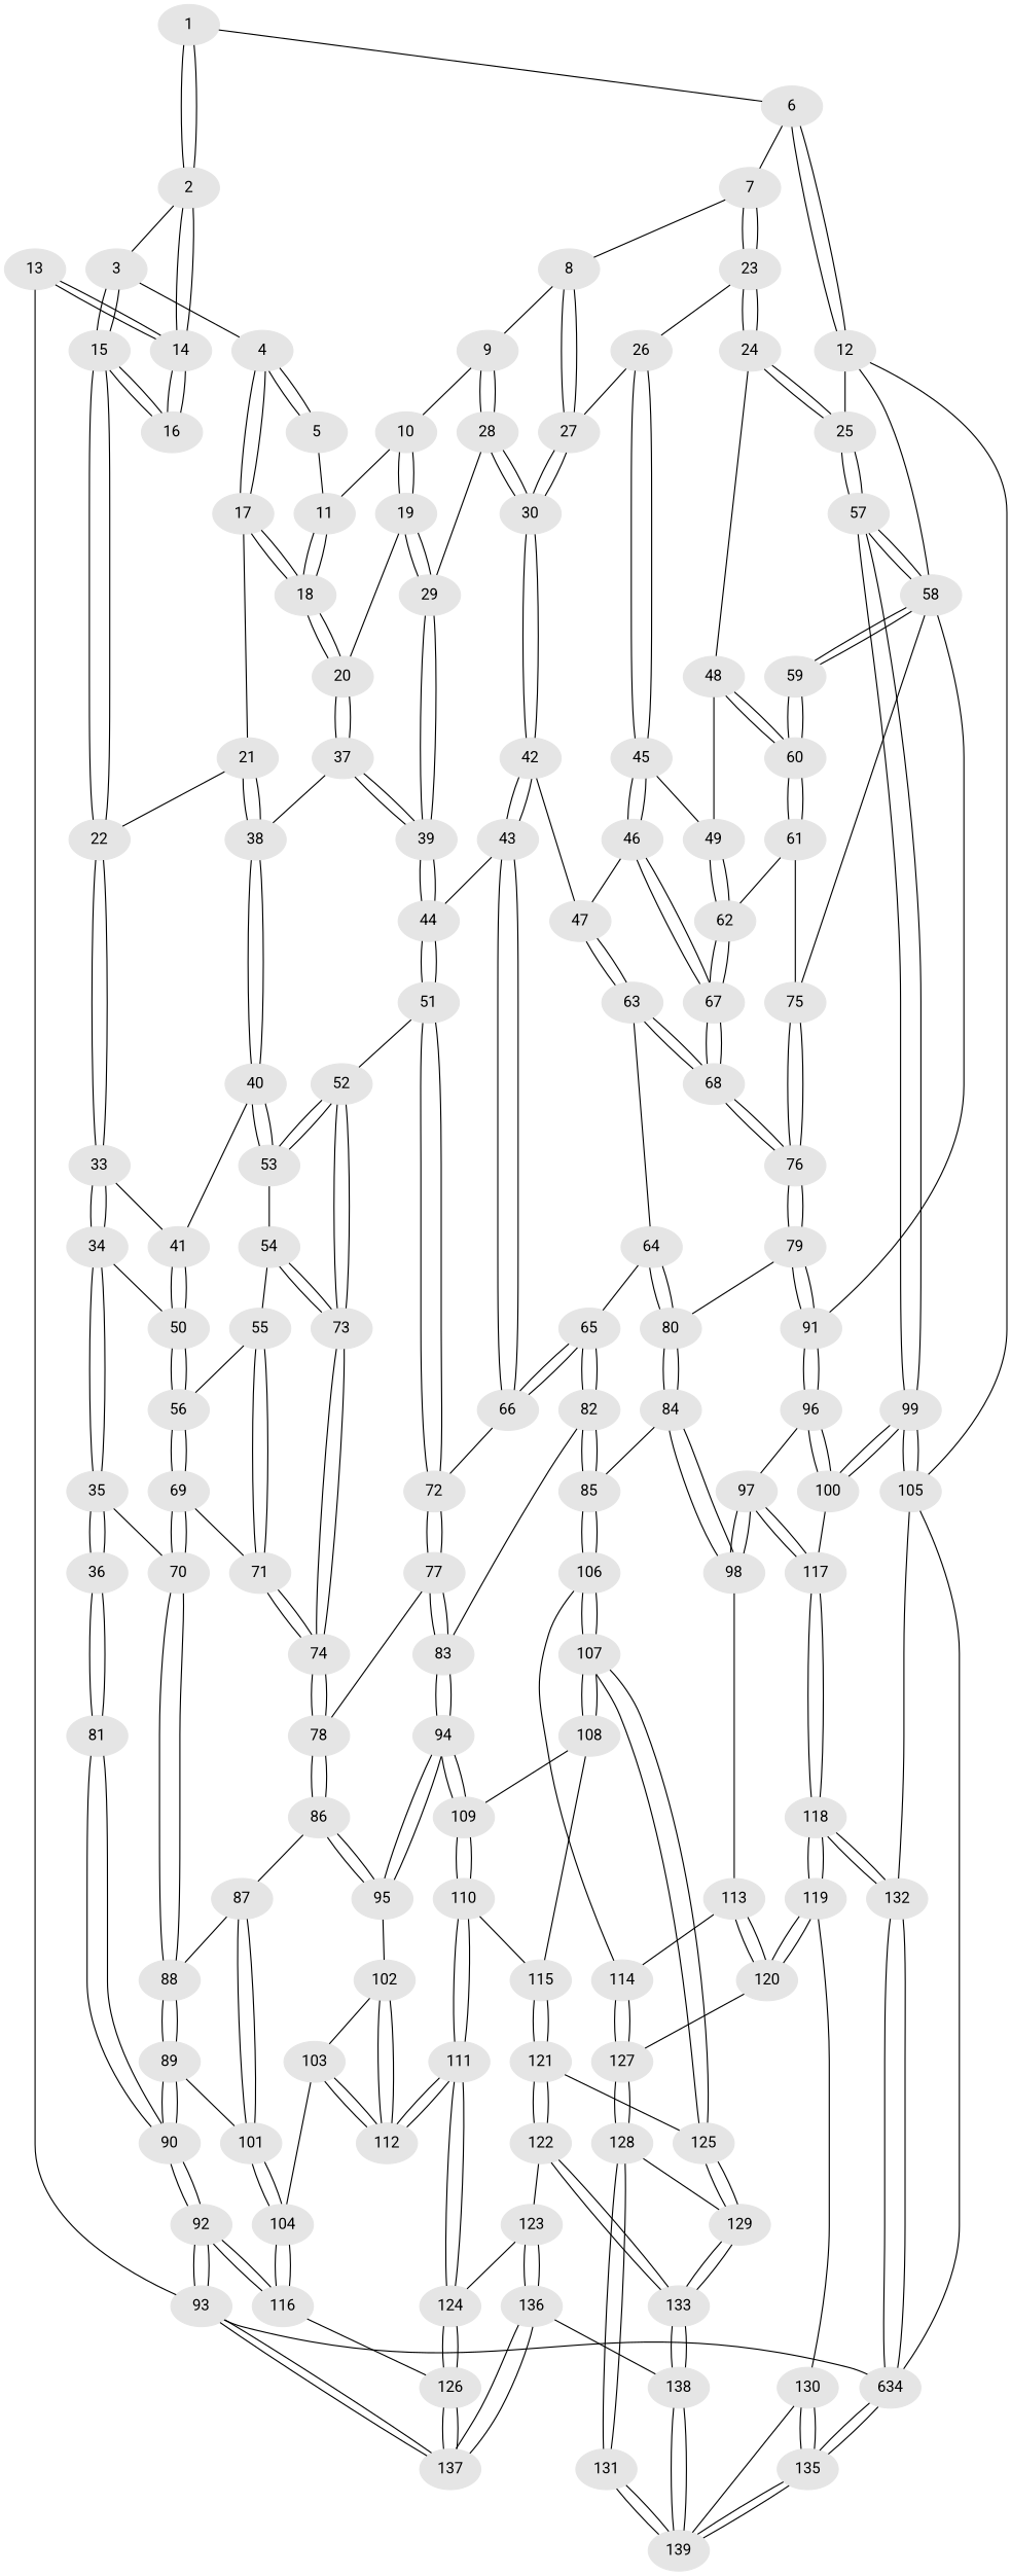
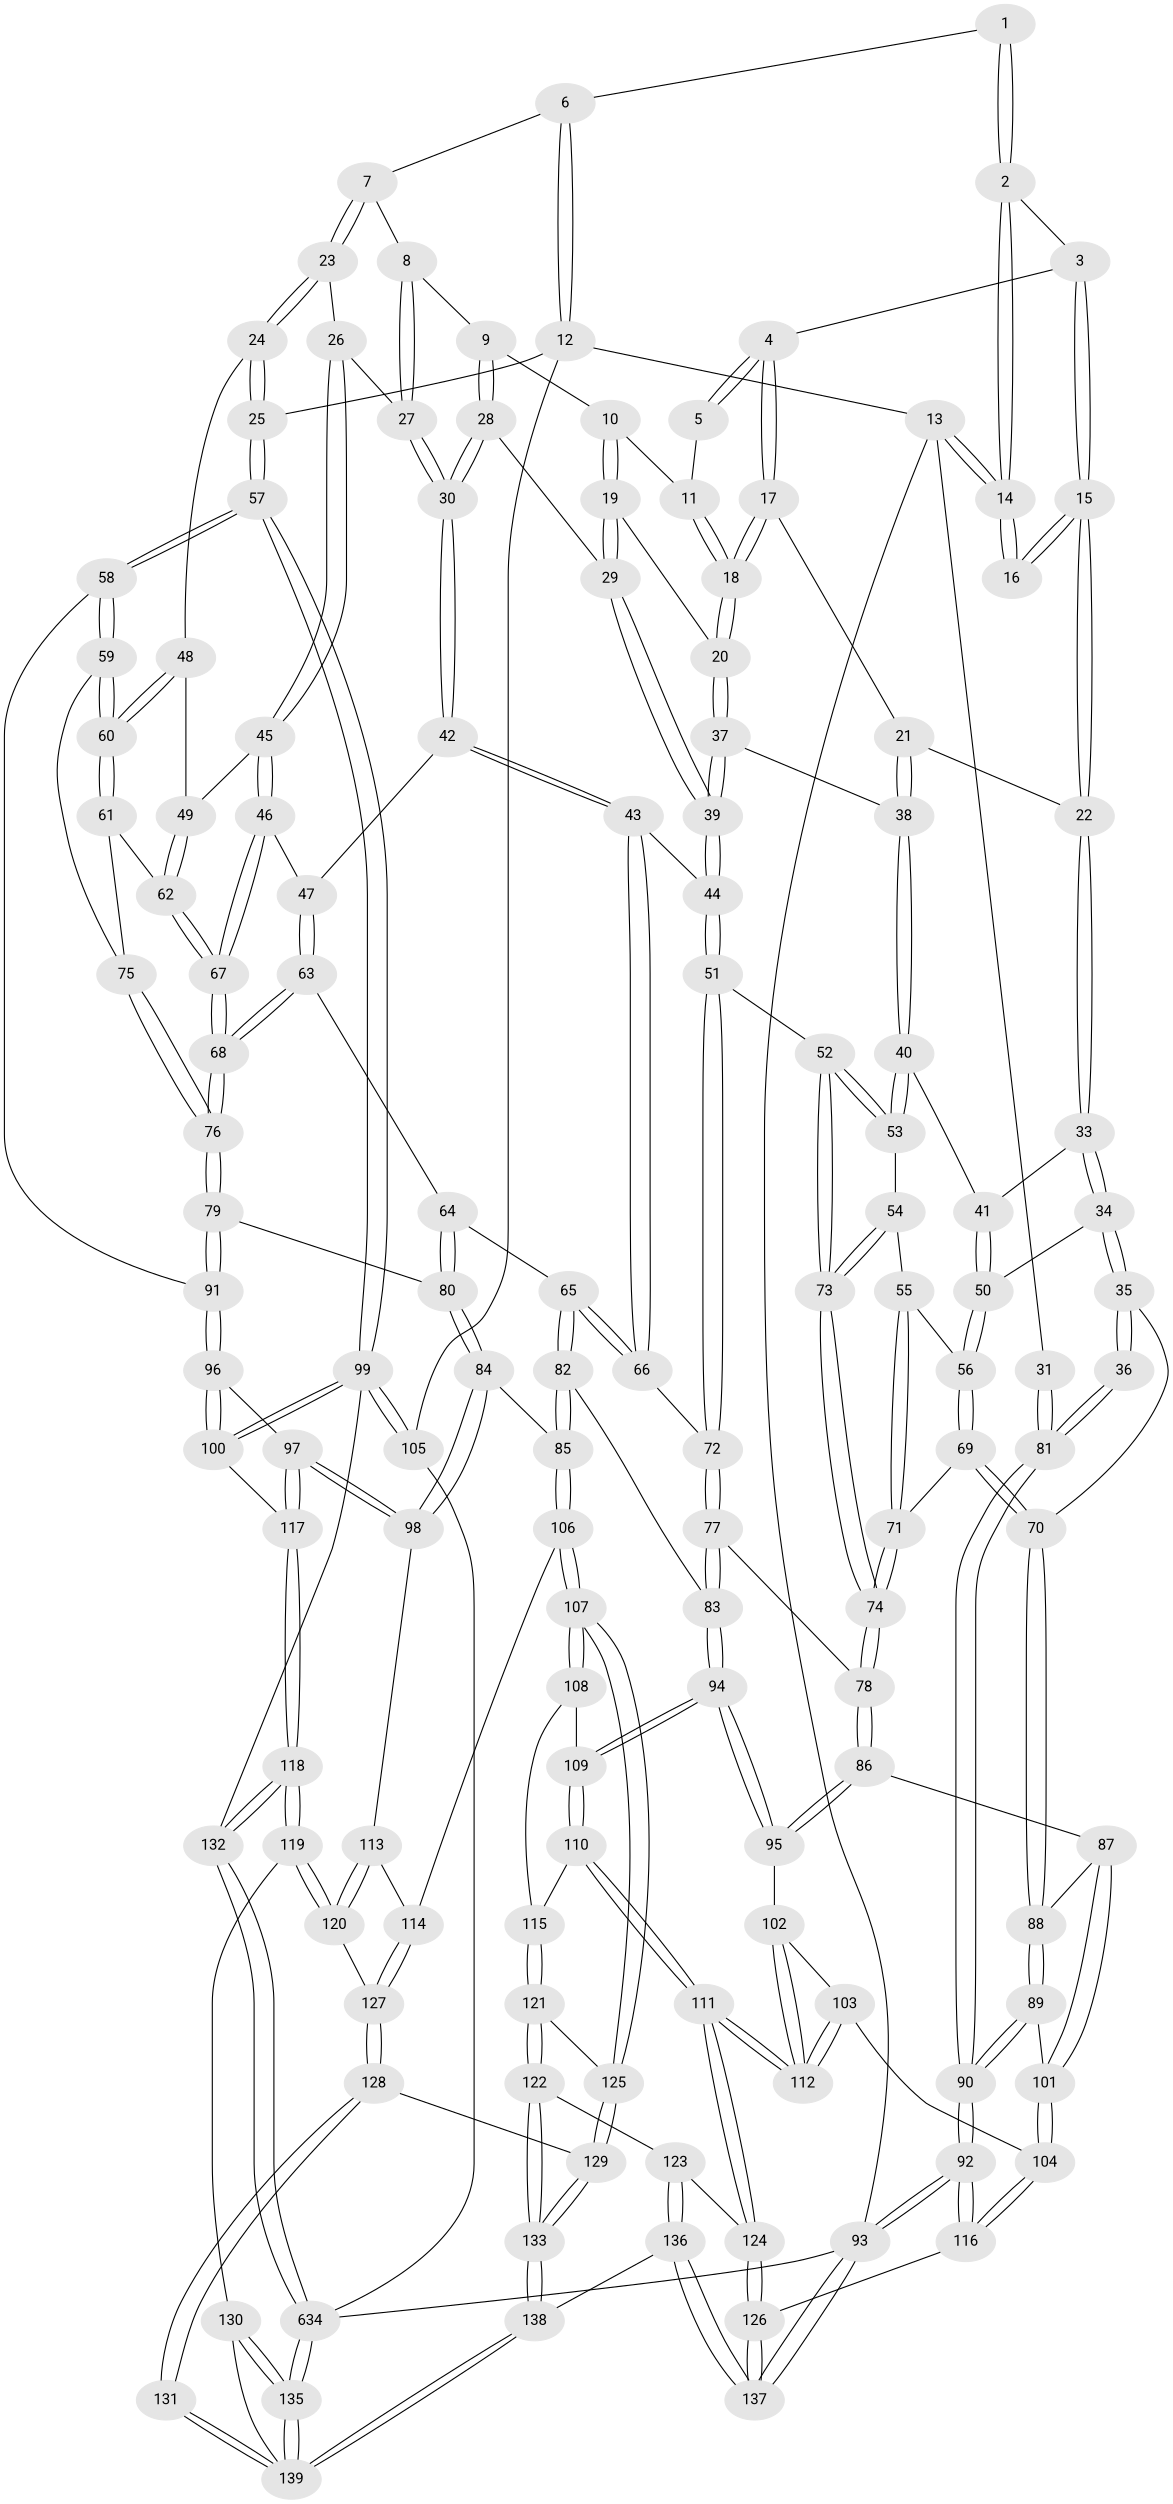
  graph {
    fontname=Roboto
    node [color=gray90 fontname=Roboto style=filled]
    edge [fontname=Roboto]
    1
    2
    6
    3
    14
    7
    12
    4
    15
    16
    5
    17
    22
    11
    18
    21
    8
    23
    13
    25
    105
    9
    27
    24
    26
    10
    28
    30
    19
    29
    20
+   31
    93
    57
    n35 [label=634]
    132
    81
    137
    33
    38
    37
    39
    40
    34
    41
    48
    45
    49
    60
    58
    99
    46
    42
    44
    43
    47
    90
    36
    35
    50
    70
    56
    88
    53
    51
    54
    66
    63
    72
    52
    67
    62
    68
    64
    61
    69
    73
    77
    74
    55
    71
    59
    91
    100
    75
    96
    76
    65
    80
    82
    84
    83
    85
    79
    89
    78
    86
    94
    87
    95
    98
    92
    106
    109
    113
    107
    114
    101
    102
    104
    116
    97
    126
    135
    110
    103
    112
    117
    118
    120
    108
    125
    127
    115
    129
    121
    111
    124
    128
    122
    119
    130
    139
    123
    133
    136
    138
    131
    1 -- 2
    1 -- 2
    1 -- 6
    2 -- 3
    2 -- 14
    2 -- 14
    6 -- 7
    6 -- 12
    6 -- 12
    3 -- 4
    3 -- 15
    3 -- 15
    14 -- 16
    14 -- 16
    7 -- 8
    7 -- 23
    7 -- 23
-   12 -- 58
+   12 -- 13
    12 -- 25
    12 -- 105
    4 -- 5
    4 -- 5
    4 -- 17
    4 -- 17
    15 -- 16
    15 -- 16
    15 -- 22
    15 -- 22
    5 -- 11
    17 -- 18
    17 -- 18
    17 -- 21
    22 -- 33
    22 -- 33
    11 -- 18
    11 -- 18
    18 -- 20
    18 -- 20
    21 -- 22
    21 -- 38
    21 -- 38
    8 -- 9
    8 -- 27
    8 -- 27
    23 -- 24
    23 -- 24
    23 -- 26
    13 -- 14
    13 -- 14
+   13 -- 31
    13 -- 93
    25 -- 57
    25 -- 57
    105 -- n35
-   105 -- 132
+   99 -- 132
    9 -- 10
    9 -- 28
    9 -- 28
    27 -- 30
    27 -- 30
    24 -- 25
    24 -- 25
    24 -- 48
    26 -- 27
    26 -- 45
    26 -- 45
    10 -- 11
    10 -- 19
    10 -- 19
    28 -- 30
    28 -- 30
    28 -- 29
    30 -- 42
    30 -- 42
    19 -- 29
    19 -- 29
    19 -- 20
    29 -- 39
    29 -- 39
    20 -- 37
    20 -- 37
+   31 -- 81
+   31 -- 81
    93 -- n35
    93 -- 137
    93 -- 137
    57 -- 58
    57 -- 58
    57 -- 99
    57 -- 99
    n35 -- 135
    n35 -- 135
    132 -- n35
    132 -- n35
    81 -- 90
    81 -- 90
    33 -- 34
    33 -- 34
    33 -- 41
    38 -- 40
    38 -- 40
    37 -- 38
    37 -- 39
    37 -- 39
    39 -- 44
    39 -- 44
    40 -- 41
    40 -- 53
    40 -- 53
    34 -- 35
    34 -- 35
    34 -- 50
    41 -- 50
    41 -- 50
    48 -- 49
    48 -- 60
    48 -- 60
    45 -- 49
    45 -- 46
    45 -- 46
    49 -- 62
    49 -- 62
    60 -- 61
    60 -- 61
    58 -- 59
    58 -- 59
    58 -- 91
    99 -- 105
    99 -- 105
    99 -- 100
    99 -- 100
    46 -- 47
    46 -- 67
    46 -- 67
    42 -- 43
    42 -- 43
    42 -- 47
    44 -- 51
    44 -- 51
    43 -- 44
    43 -- 66
    43 -- 66
    47 -- 63
    47 -- 63
    90 -- 92
    90 -- 92
    36 -- 81
    36 -- 81
    35 -- 36
    35 -- 36
    35 -- 70
    50 -- 56
    50 -- 56
    70 -- 88
    70 -- 88
    56 -- 69
    56 -- 69
    88 -- 89
    88 -- 89
    53 -- 54
    51 -- 72
    51 -- 72
    51 -- 52
    54 -- 73
    54 -- 73
    54 -- 55
    66 -- 72
    63 -- 68
    63 -- 68
    63 -- 64
    72 -- 77
    72 -- 77
    52 -- 53
    52 -- 53
    52 -- 73
    52 -- 73
    67 -- 68
    67 -- 68
    62 -- 67
    62 -- 67
    68 -- 76
    68 -- 76
    64 -- 65
    64 -- 80
    64 -- 80
    61 -- 62
    61 -- 75
    69 -- 70
    69 -- 70
    69 -- 71
    73 -- 74
    73 -- 74
    77 -- 83
    77 -- 83
    77 -- 78
    74 -- 78
    74 -- 78
    55 -- 56
    55 -- 71
    55 -- 71
    71 -- 74
    71 -- 74
    59 -- 60
    59 -- 60
-   58 -- 75
+   59 -- 75
    91 -- 96
    91 -- 96
    100 -- 117
    75 -- 76
    75 -- 76
    96 -- 100
    96 -- 100
    96 -- 97
    76 -- 79
    76 -- 79
    65 -- 66
    65 -- 66
    65 -- 82
    65 -- 82
    80 -- 84
    80 -- 84
    82 -- 83
    82 -- 85
    82 -- 85
    84 -- 85
    84 -- 98
    84 -- 98
    83 -- 94
    83 -- 94
    85 -- 106
    85 -- 106
    79 -- 91
    79 -- 91
    79 -- 80
    89 -- 90
    89 -- 90
    89 -- 101
    78 -- 86
    78 -- 86
    86 -- 87
    86 -- 95
    86 -- 95
    94 -- 95
    94 -- 95
    94 -- 109
    94 -- 109
    87 -- 88
    87 -- 101
    87 -- 101
    95 -- 102
    98 -- 113
    92 -- 93
    92 -- 93
    92 -- 116
    92 -- 116
    106 -- 107
    106 -- 107
    106 -- 114
    109 -- 110
    109 -- 110
    113 -- 114
    113 -- 120
    113 -- 120
    107 -- 108
    107 -- 108
    107 -- 125
    107 -- 125
    114 -- 127
    114 -- 127
    101 -- 104
    101 -- 104
    102 -- 103
    102 -- 112
    102 -- 112
    104 -- 116
    104 -- 116
    116 -- 126
    97 -- 98
    97 -- 98
    97 -- 117
    97 -- 117
    126 -- 137
    126 -- 137
    135 -- 139
    135 -- 139
    110 -- 115
    110 -- 111
    110 -- 111
    103 -- 104
    103 -- 112
    103 -- 112
    117 -- 118
    117 -- 118
    118 -- 132
    118 -- 132
    118 -- 119
    118 -- 119
    120 -- 127
    108 -- 109
    108 -- 115
    125 -- 129
    125 -- 129
    127 -- 128
    127 -- 128
    115 -- 121
    115 -- 121
    129 -- 133
    129 -- 133
    121 -- 125
    121 -- 122
    121 -- 122
    111 -- 112
    111 -- 112
    111 -- 124
    111 -- 124
    124 -- 126
    124 -- 126
    128 -- 129
    128 -- 131
    128 -- 131
    122 -- 123
    122 -- 133
    122 -- 133
    119 -- 120
    119 -- 120
    119 -- 130
    130 -- 135
    130 -- 135
    130 -- 139
    123 -- 124
    123 -- 136
    123 -- 136
    133 -- 138
    133 -- 138
    136 -- 137
    136 -- 137
    136 -- 138
    138 -- 139
    138 -- 139
    131 -- 139
    131 -- 139
  }
